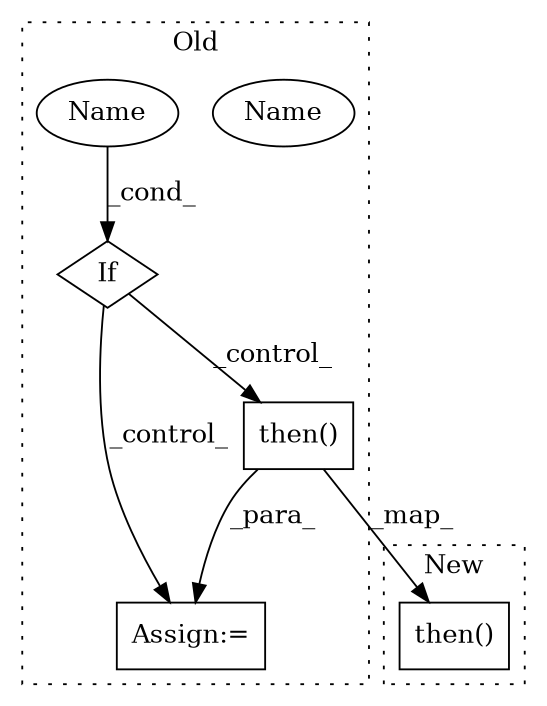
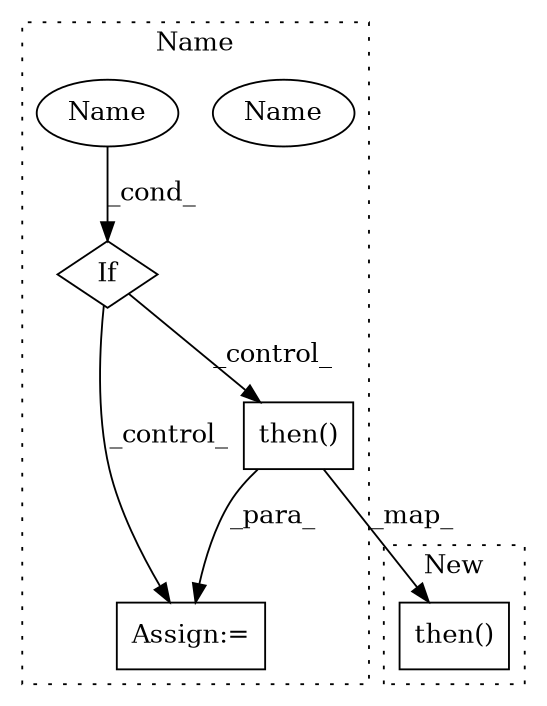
  digraph {
    node [a=75 l="12,1" s=6229 shape=box]
    n1 [label="then()" s="6385,6423"]
    n2 [a=96 l=3 label=If s=6226 shape=diamond]
    n3 [a=87 l=9 label=Name shape=ellipse]
    n4 [a=68 l=3 label="Assign:=" s=6382]
    n5 [a=87 l=9 label=Name shape=ellipse]
    n6 [label="then()" s="6602,6623"]
    subgraph cluster_1 {
-     label=Old
+     label=Name
      style=dotted
      n1
      n2
      n3
      n4
      n5
    }
    subgraph cluster_2 {
      label=New
      style=dotted
      n6
    }
    n1 -> n4 [label=_para_]
    n1 -> n6 [label=_map_]
    n2 -> n1 [label=_control_]
    n2 -> n4 [label=_control_]
    n5 -> n2 [label=_cond_]
  }
